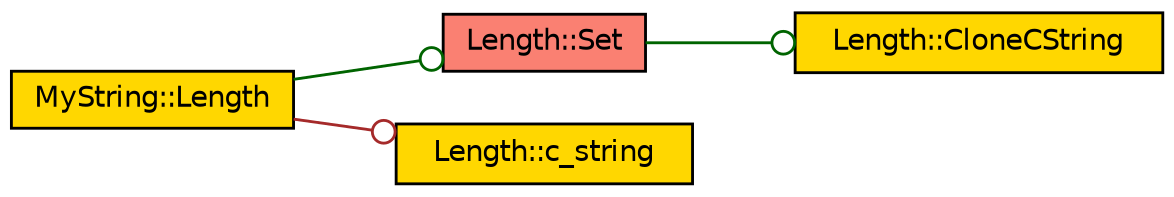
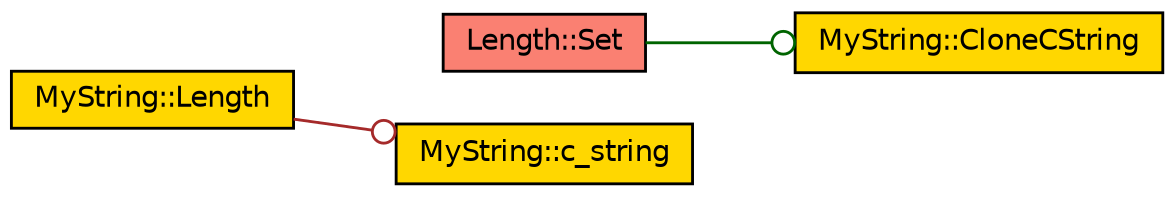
  digraph {
    rankdir=LR
    node [color=black fillcolor=gold fontname=Helvetica fontsize=10 shape=record style=filled]
    edge [arrowhead=odot color=darkgreen fontname=Helvetica fontsize=10 labelfontname=Helvetica labelfontsize=10 style=solid]
    n1 [fontcolor=black height=0.2 label="MyString::Length" width=0.4]
    n2 [fillcolor=salmon height=0.2 label="Length::Set" width=0.4]
-   n3 [height=0.2 label="Length::c_string" width=0.4]
-   n4 [height=0.2 label="Length::CloneCString" width=0.4]
-   n1 -> n2
+   n3 [height=0.2 label="MyString::c_string" width=0.4]
+   n4 [height=0.2 label="MyString::CloneCString" width=0.4]
    n1 -> n3 [color=brown]
    n2 -> n4
  }
